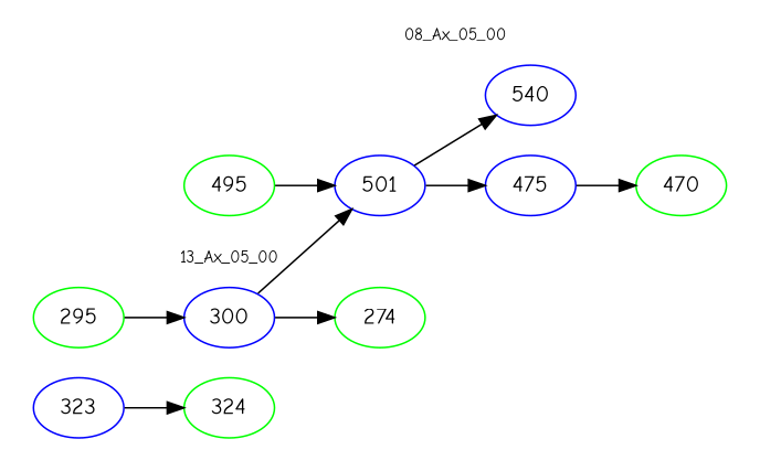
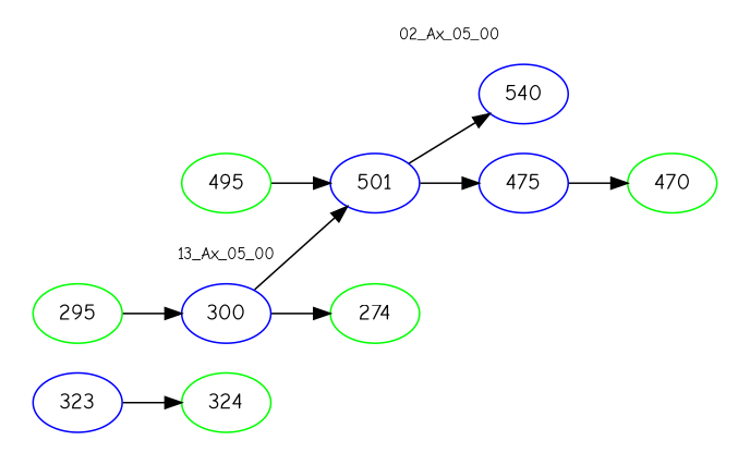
  digraph {
    fontname="Comic Neue"
    rankdir=LR
    node [color=green fontname="Comic Neue"]
    edge [color=black fontname="Comic Neue"]
    n1 [label=495]
    n2 [color=blue label=501]
    n3 [color=blue label=475]
    n4 [color=blue label=540]
    n5 [label=470]
    n6 [label=295]
    n7 [color=blue label=300]
    n8 [label=274]
    n9 [color=blue label=323]
    n10 [label=324]
    subgraph cluster_1 {
      color=white
      fontsize=10
-     label="08_Ax_05_00"
+     label="02_Ax_05_00"
      n1
      n2
      n3
      n4
      n5
    }
    subgraph cluster_2 {
      color=white
      fontsize=10
      label="13_Ax_05_00"
      n6
      n7
      n8
      n9
      n10
    }
    n1 -> n2
    n2 -> n3
    n2 -> n4
    n3 -> n5
    n6 -> n7
    n7 -> n2
    n7 -> n8
    n9 -> n10
  }
